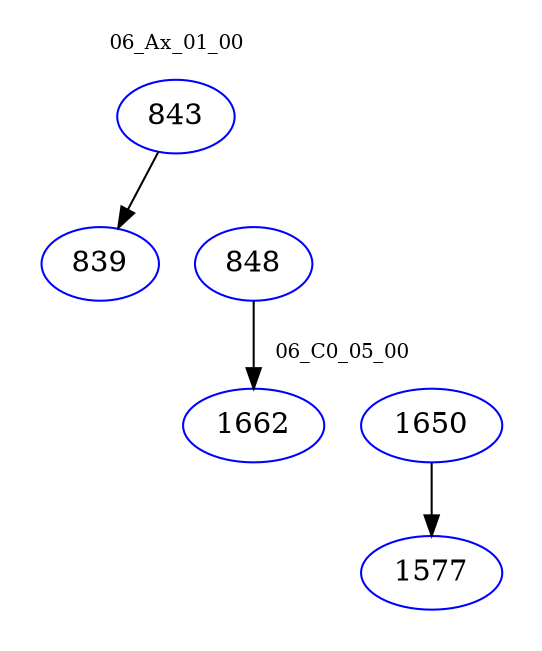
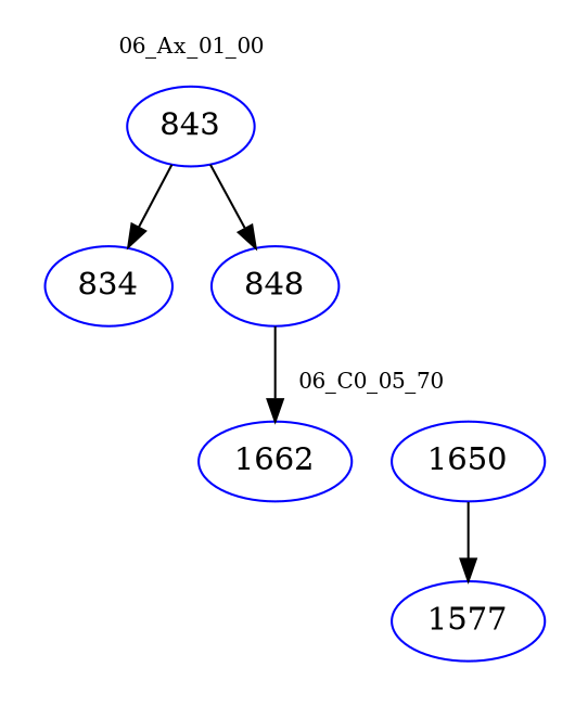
  digraph {
    node [color=blue]
    edge [color=black]
    n1 [label=843]
-   n2 [label=839]
+   n2 [label=834]
    n3 [label=848]
    n4 [label=1650]
    n5 [label=1577]
    n6 [label=1662]
    subgraph cluster_1 {
      color=white
      fontsize=10
      label="06_Ax_01_00"
      n1
      n2
      n3
    }
    subgraph cluster_2 {
      color=white
      fontsize=10
-     label="06_C0_05_00"
+     label="06_C0_05_70"
      n4
      n5
      n6
    }
    n1 -> n2
+   n1 -> n3
    n3 -> n6
    n4 -> n5
  }
